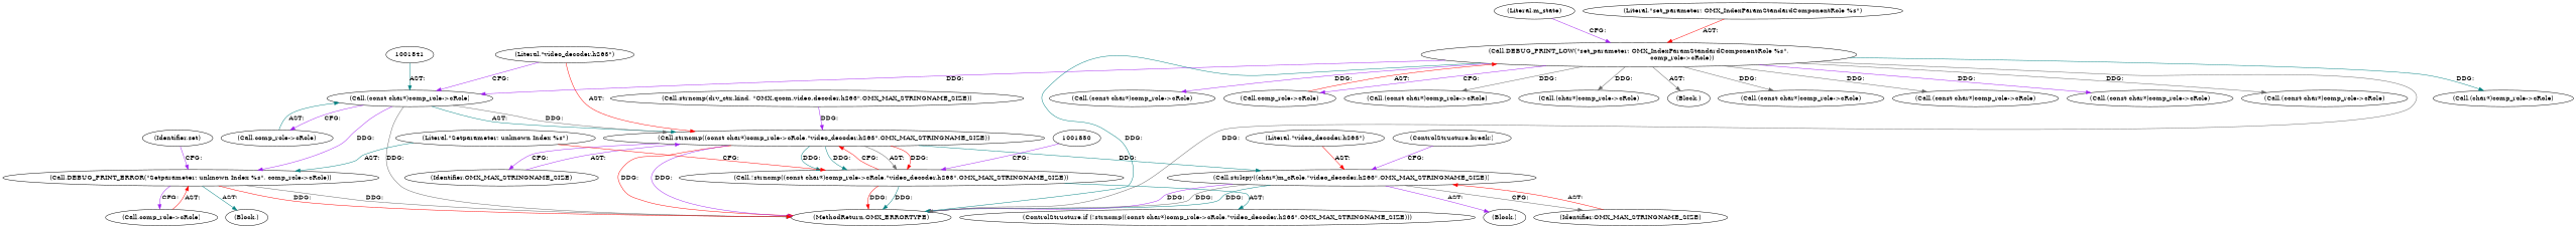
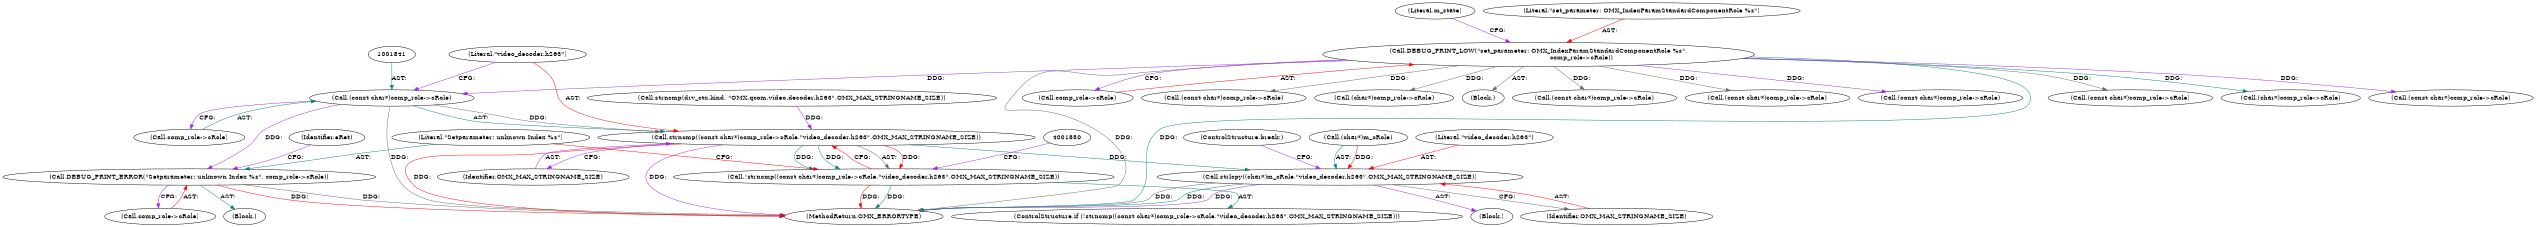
  digraph {
    edge [color=purple]
    n1 [label="(Call,(const char*)comp_role->cRole)"]
    n2 [label="(Call,strncmp((const char*)comp_role->cRole,\"video_decoder.h263\",OMX_MAX_STRINGNAME_SIZE))"]
    n3 [label="(Call,DEBUG_PRINT_ERROR(\"Setparameter: unknown Index %s\", comp_role->cRole))"]
    n4 [label="(Call,comp_role->cRole)"]
    n5 [label="(MethodReturn,OMX_ERRORTYPE)"]
    n6 [label="(Call,!strncmp((const char*)comp_role->cRole,\"video_decoder.h263\",OMX_MAX_STRINGNAME_SIZE))"]
    n7 [label="(Call,strlcpy((char*)m_cRole,\"video_decoder.h263\",OMX_MAX_STRINGNAME_SIZE))"]
    n8 [label="(Identifier,OMX_MAX_STRINGNAME_SIZE)"]
    n9 [label="(Call,comp_role->cRole)"]
    n10 [label="(Block,)"]
    n11 [label="(Call,DEBUG_PRINT_LOW(\"set_parameter: OMX_IndexParamStandardComponentRole %s\",\n                                          comp_role->cRole))"]
    n12 [label="(Block,)"]
    n13 [label="(Call,(const char*)comp_role->cRole)"]
    n14 [label="(Call,(const char*)comp_role->cRole)"]
    n15 [label="(Call,(const char*)comp_role->cRole)"]
    n16 [label="(Call,(const char*)comp_role->cRole)"]
    n17 [label="(Call,(char*)comp_role->cRole)"]
    n18 [label="(Call,(const char*)comp_role->cRole)"]
    n19 [label="(Call,comp_role->cRole)"]
    n20 [label="(Call,(const char*)comp_role->cRole)"]
    n21 [label="(Call,(char*)comp_role->cRole)"]
    n22 [label="(ControlStructure,if (!strncmp((const char*)comp_role->cRole,\"video_decoder.h263\",OMX_MAX_STRINGNAME_SIZE)))"]
    n23 [label="(Identifier,OMX_MAX_STRINGNAME_SIZE)"]
    n24 [label="(Block,)"]
    n25 [label="(ControlStructure,break;)"]
    n26 [label="(Call,strncmp(drv_ctx.kind, \"OMX.qcom.video.decoder.h263\",OMX_MAX_STRINGNAME_SIZE))"]
-   n27 [label="(Identifier,set)"]
+   n27 [label="(Identifier,eRet)"]
+   n28 [label="(Call,(char*)m_cRole)"]
    n29 [label="(Literal,\"Setparameter: unknown Index %s\")"]
    n30 [label="(Literal,m_state)"]
    n31 [label="(Literal,\"set_parameter: OMX_IndexParamStandardComponentRole %s\")"]
    n32 [label="(Literal,\"video_decoder.h263\")"]
    n33 [label="(Literal,\"video_decoder.h263\")"]
    1001841
-   1001850
+   1001850 [label=4001850]
    n1 -> n2 [color=teal label="AST: "]
    n1 -> n2 [color=gray40 label="DDG: "]
    n1 -> n3 [label="DDG: "]
    n1 -> n4 [label="CFG: "]
    n1 -> n5 [color=gray40 label="DDG: "]
    n2 -> n5 [color=red label="DDG: "]
    n2 -> n5 [label="DDG: "]
    n2 -> n6 [color=gray40 label="AST: "]
    n2 -> n6 [color=red label="DDG: "]
    n2 -> n6 [color=teal label="DDG: "]
    n2 -> n6 [color=teal label="DDG: "]
    n2 -> n7 [color=teal label="DDG: "]
    n2 -> n8 [label="CFG: "]
    n3 -> n5 [color=gray40 label="DDG: "]
    n3 -> n5 [color=red label="DDG: "]
    n3 -> n9 [label="CFG: "]
    n3 -> n10 [color=teal label="AST: "]
    n4 -> n1 [color=teal label="AST: "]
    n6 -> n2 [color=red label="CFG: "]
    n6 -> n5 [color=teal label="DDG: "]
    n6 -> n5 [color=red label="DDG: "]
    n6 -> n22 [color=teal label="AST: "]
    n7 -> n5 [color=teal label="DDG: "]
    n7 -> n5 [label="DDG: "]
    n7 -> n5 [color=gray40 label="DDG: "]
    n7 -> n23 [color=gray40 label="CFG: "]
    n7 -> n24 [label="AST: "]
    n8 -> n2 [label="AST: "]
    n9 -> n3 [color=red label="AST: "]
    n11 -> n1 [label="DDG: "]
    n11 -> n5 [color=teal label="DDG: "]
    n11 -> n5 [color=gray40 label="DDG: "]
    n11 -> n12 [color=gray40 label="AST: "]
    n11 -> n13 [color=gray40 label="DDG: "]
    n11 -> n14 [color=gray40 label="DDG: "]
    n11 -> n15 [label="DDG: "]
    n11 -> n16 [color=gray40 label="DDG: "]
    n11 -> n17 [color=teal label="DDG: "]
    n11 -> n18 [label="DDG: "]
    n11 -> n19 [label="CFG: "]
    n11 -> n20 [color=gray40 label="DDG: "]
    n11 -> n21 [color=gray40 label="DDG: "]
    n19 -> n11 [color=red label="AST: "]
    n23 -> n7 [color=red label="AST: "]
    n25 -> n7 [label="CFG: "]
    n26 -> n2 [label="DDG: "]
    n27 -> n3 [label="CFG: "]
+   n28 -> n7 [color=teal label="AST: "]
+   n28 -> n7 [color=red label="DDG: "]
    n29 -> n3 [color=teal label="AST: "]
    n29 -> n6 [color=red label="CFG: "]
    n30 -> n11 [label="CFG: "]
    n31 -> n11 [color=red label="AST: "]
    n32 -> n1 [label="CFG: "]
    n32 -> n2 [color=red label="AST: "]
    n33 -> n7 [color=red label="AST: "]
    1001841 -> n1 [color=teal label="AST: "]
    1001850 -> n6 [label="CFG: "]
  }
